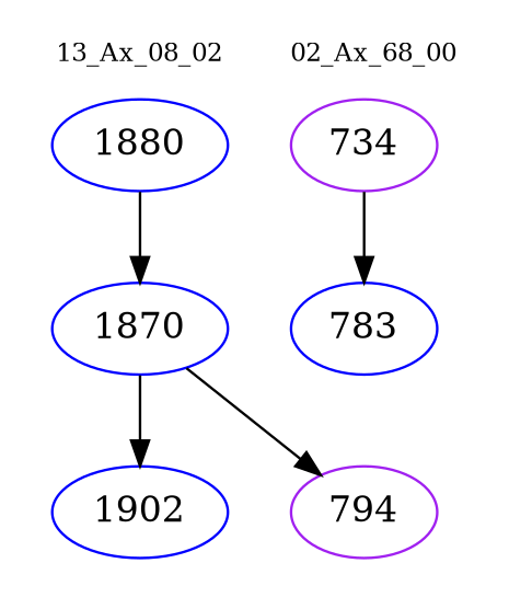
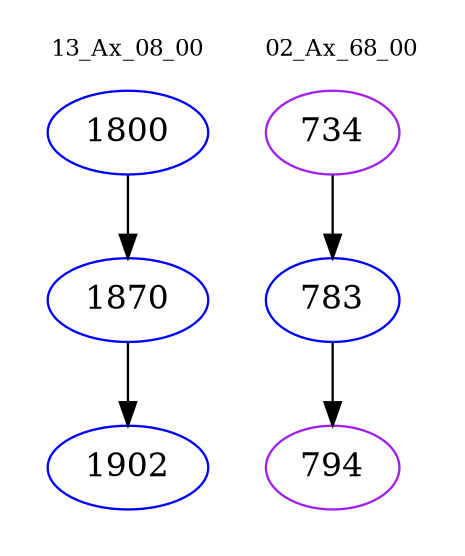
  digraph {
    node [color=blue]
    edge [color=black]
-   n1 [label=1880]
+   n1 [label=1800]
    n2 [label=1870]
    n3 [label=1902]
    n4 [color=purple label=734]
    n5 [label=783]
    n6 [color=purple label=794]
    subgraph cluster_1 {
      color=white
      fontsize=10
-     label="13_Ax_08_02"
+     label="13_Ax_08_00"
      n1
      n2
      n3
    }
    subgraph cluster_2 {
      color=white
      fontsize=10
      label="02_Ax_68_00"
      n4
      n5
      n6
    }
    n1 -> n2
    n2 -> n3
    n4 -> n5
-   n2 -> n6
+   n5 -> n6
  }
